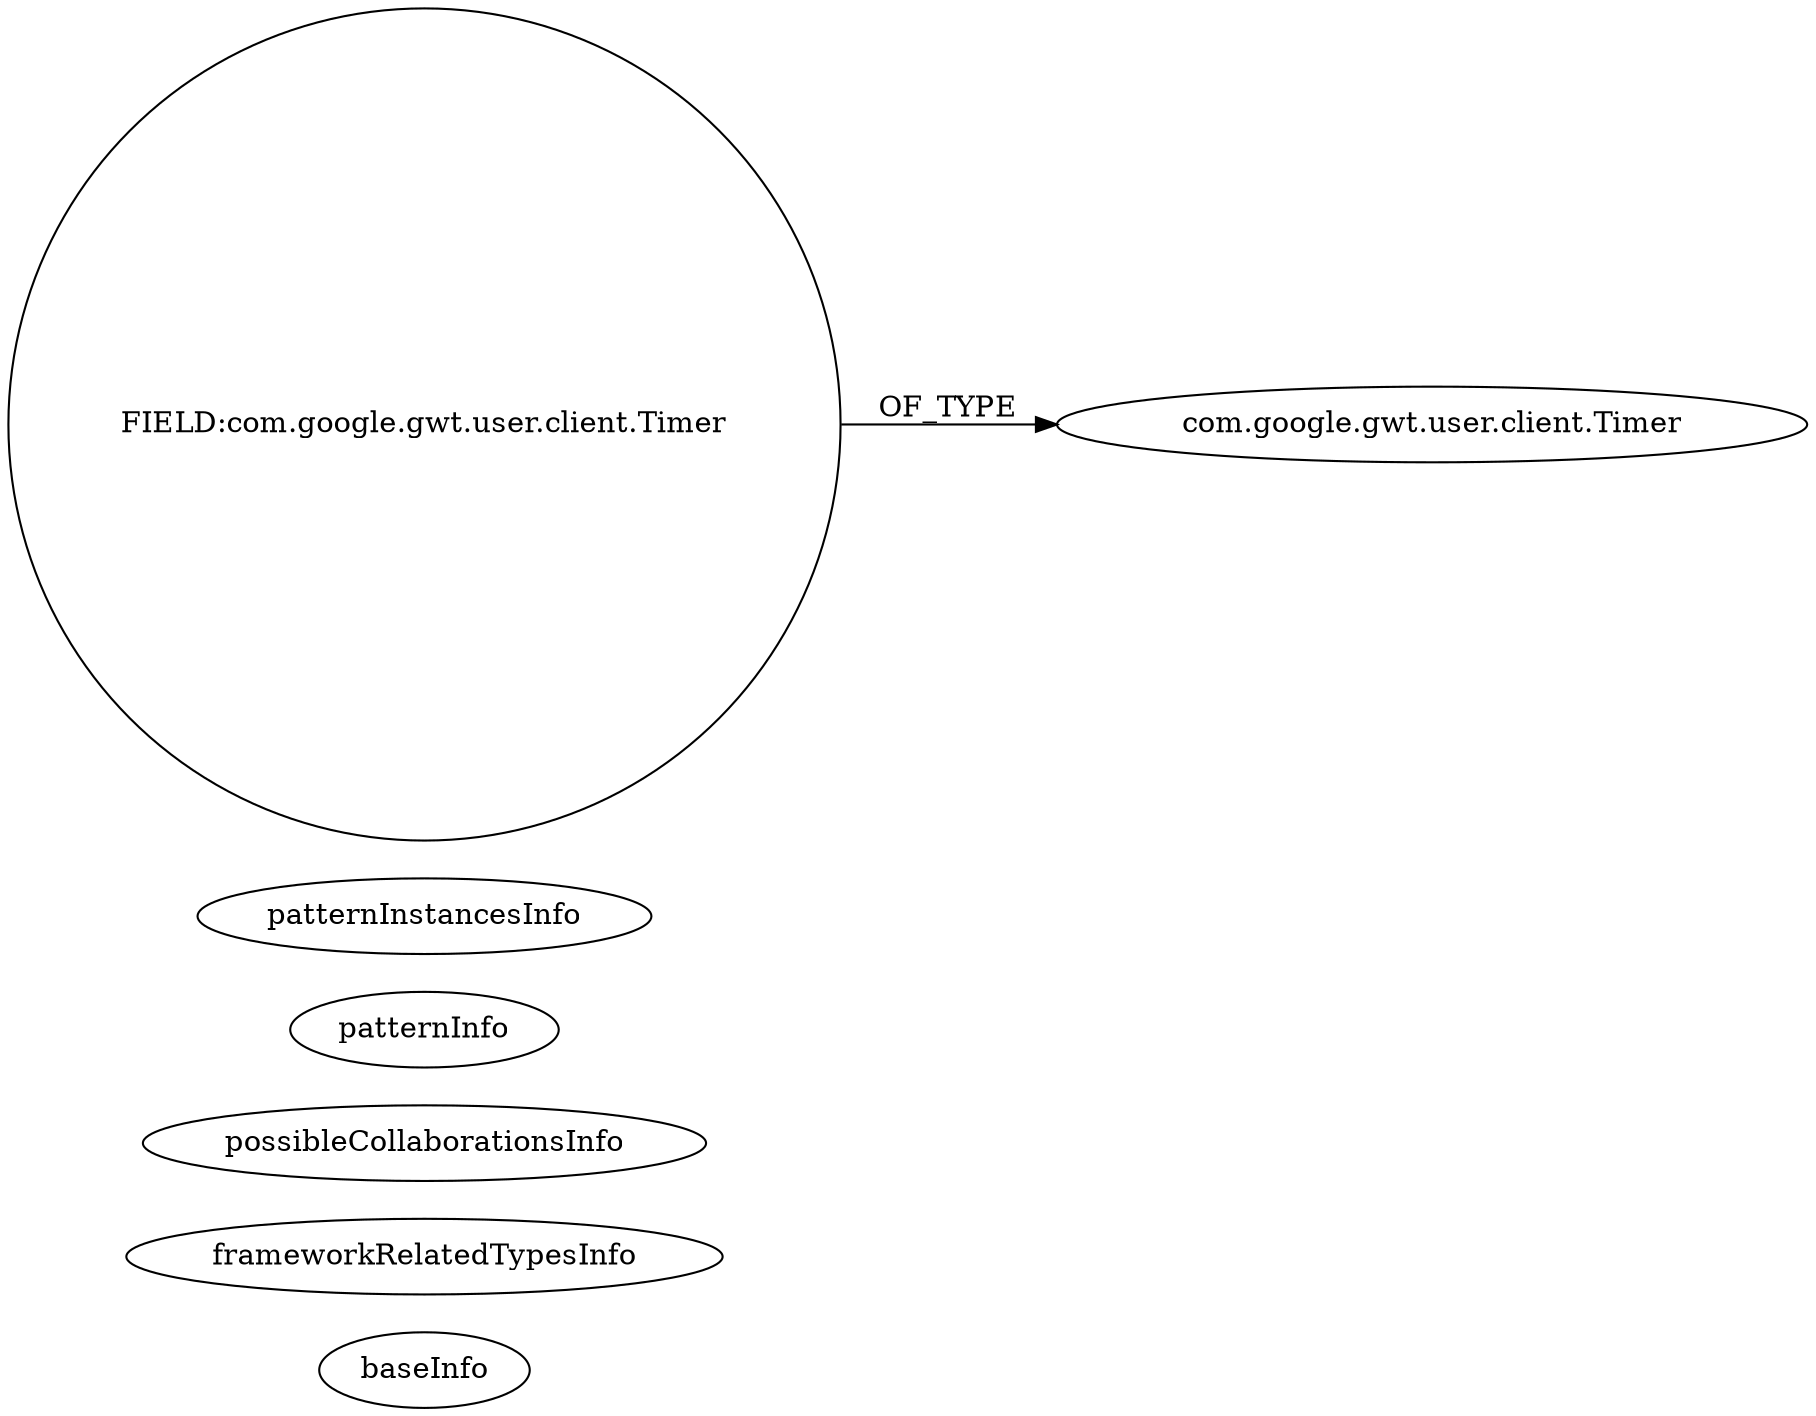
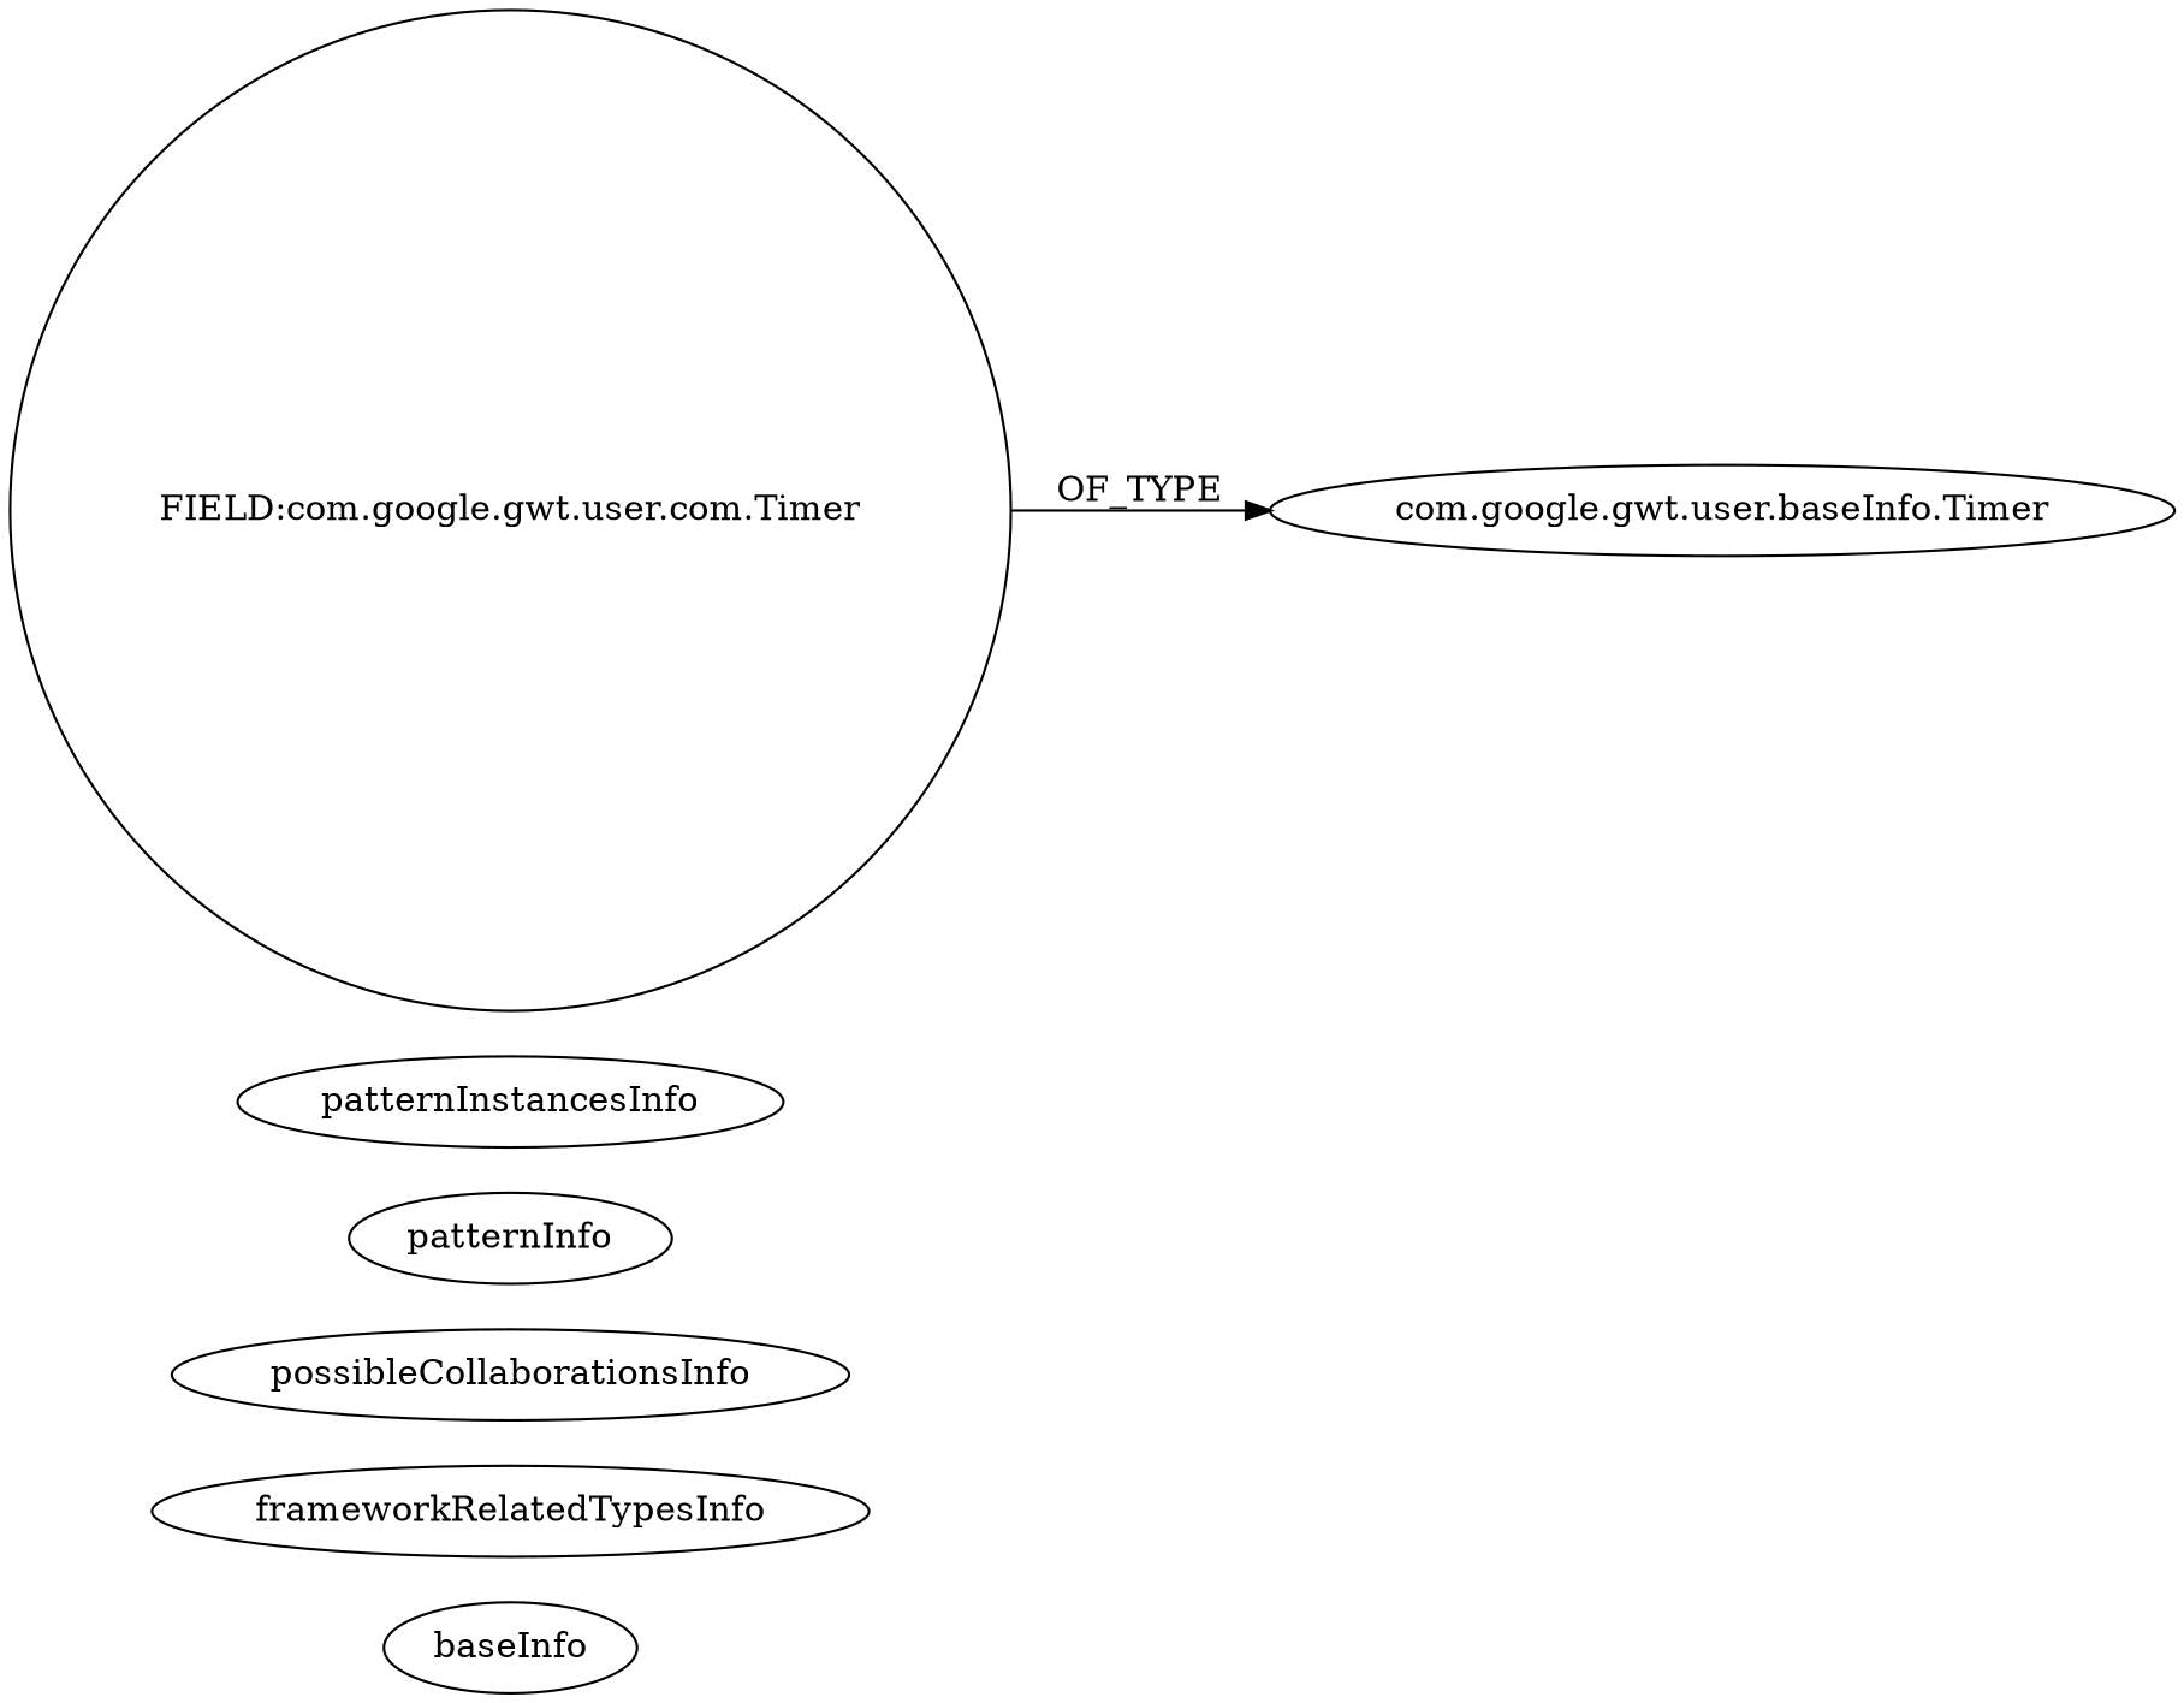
  digraph {
    rankdir=LR
    baseInfo [category=pattern graphId=117 isAnonymous=false possibleRelation=false]
    frameworkRelatedTypesInfo
    possibleCollaborationsInfo
    patternInfo [frequency=4.0 patternRootClient=null]
    patternInstancesInfo [0="dapicard-gwt-surface~/dapicard-gwt-surface/gwt-surface-master/gwt-surface/src/main/java/com/axeiya/gwt/surface/client/ContentEditableSurface.java~ContentEditableSurface~1180" 1="lambourg-WebGallery~/lambourg-WebGallery/WebGallery-master/client/src/com/lambourg/webgallery/client/pictureview/PictureView.java~PictureView~3541" 2="hmiguellima-ugat~/hmiguellima-ugat/ugat-master/src/org/ucp/gwt/widgets/Balloon.java~Balloon~2986" 3="vlapan-PhotoBank~/vlapan-PhotoBank/PhotoBank-master/src/com/vlapan/gwt/photobank/client/ui/selector/AlbumSelector.java~AlbumSelector~4619"]
-   n6 [isFrameworkType=false label="com.google.gwt.user.client.Timer" vertexType=FRAMEWORK_CLASS_TYPE]
-   n7 [isFrameworkType=false label="FIELD:com.google.gwt.user.client.Timer" shape=circle vertexType=FIELD_DECLARATION]
+   n6 [isFrameworkType=false label="com.google.gwt.user.baseInfo.Timer" vertexType=FRAMEWORK_CLASS_TYPE]
+   n7 [isFrameworkType=false label="FIELD:com.google.gwt.user.com.Timer" shape=circle vertexType=FIELD_DECLARATION]
    n7 -> n6 [label=OF_TYPE]
  }
